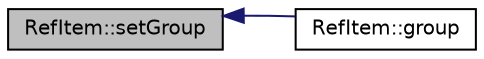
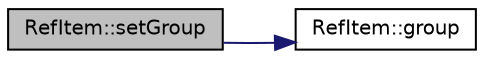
  digraph {
    rankdir=LR
    node [color=black fontname=Helvetica fontsize=10 shape=record style=filled]
    n1 [fillcolor=grey75 fontcolor=black height=0.2 label="RefItem::setGroup" width=0.4]
    n2 [fillcolor=white height=0.2 label="RefItem::group" width=0.4]
-   n2 -> n1 [color=midnightblue fontname=Helvetica fontsize=10 labelfontname=Helvetica labelfontsize=10 style=solid]
+   n1 -> n2 [color=midnightblue fontname=Helvetica fontsize=10 labelfontname=Helvetica labelfontsize=10 style=solid]
  }
